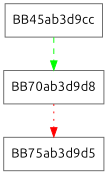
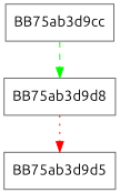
  digraph {
    fontname=Ubuntu
    splines=ortho
    node [color=gray40 fontname=Ubuntu shape=box]
    edge [arrowhead=normal fontname=Ubuntu]
-   BB75ab3d9cc [label=BB45ab3d9cc]
-   BB75ab3d9d8 [label=BB70ab3d9d8]
+   BB75ab3d9cc
+   BB75ab3d9d8
    BB75ab3d9d5
    BB75ab3d9cc -> BB75ab3d9d8 [color=green style=dashed]
    BB75ab3d9d8 -> BB75ab3d9d5 [color=red style=dotted]
  }
